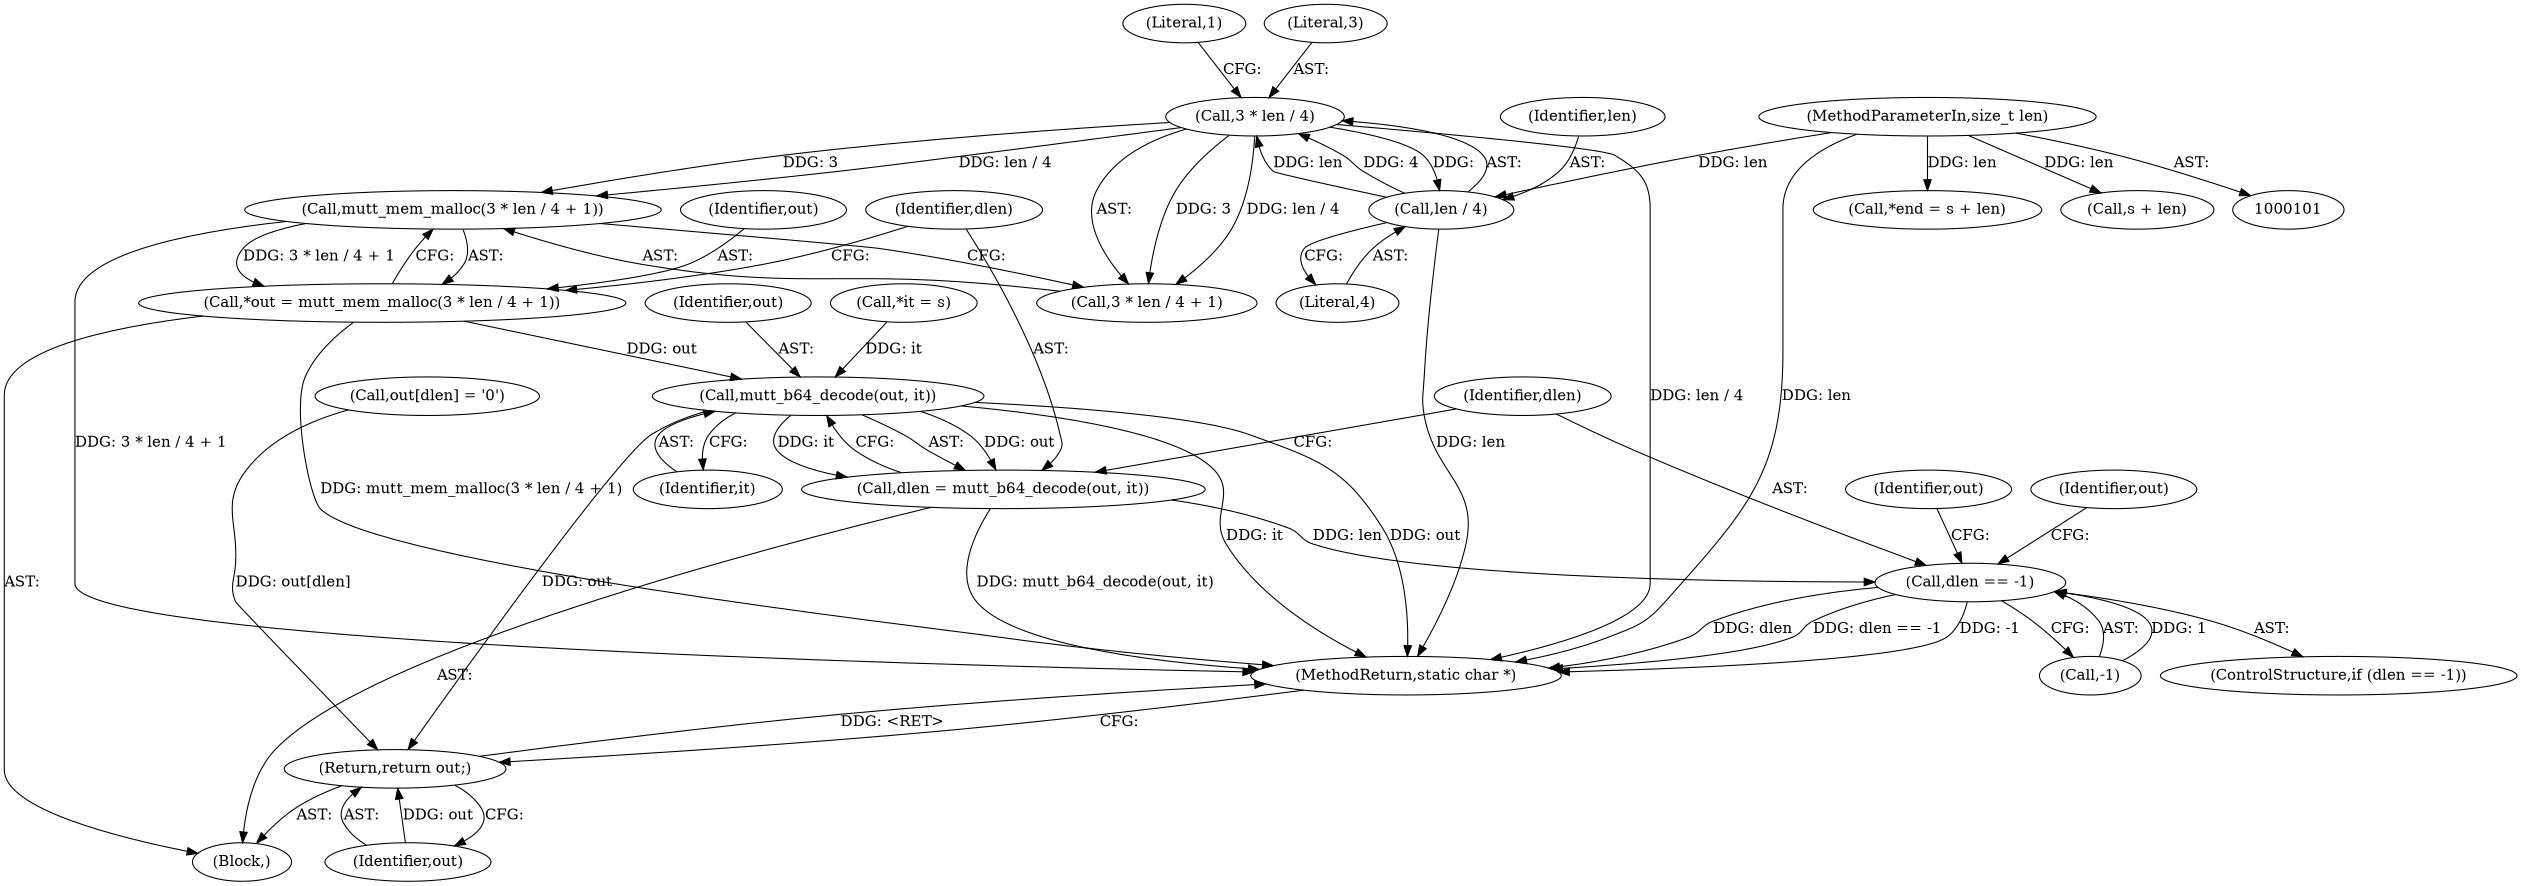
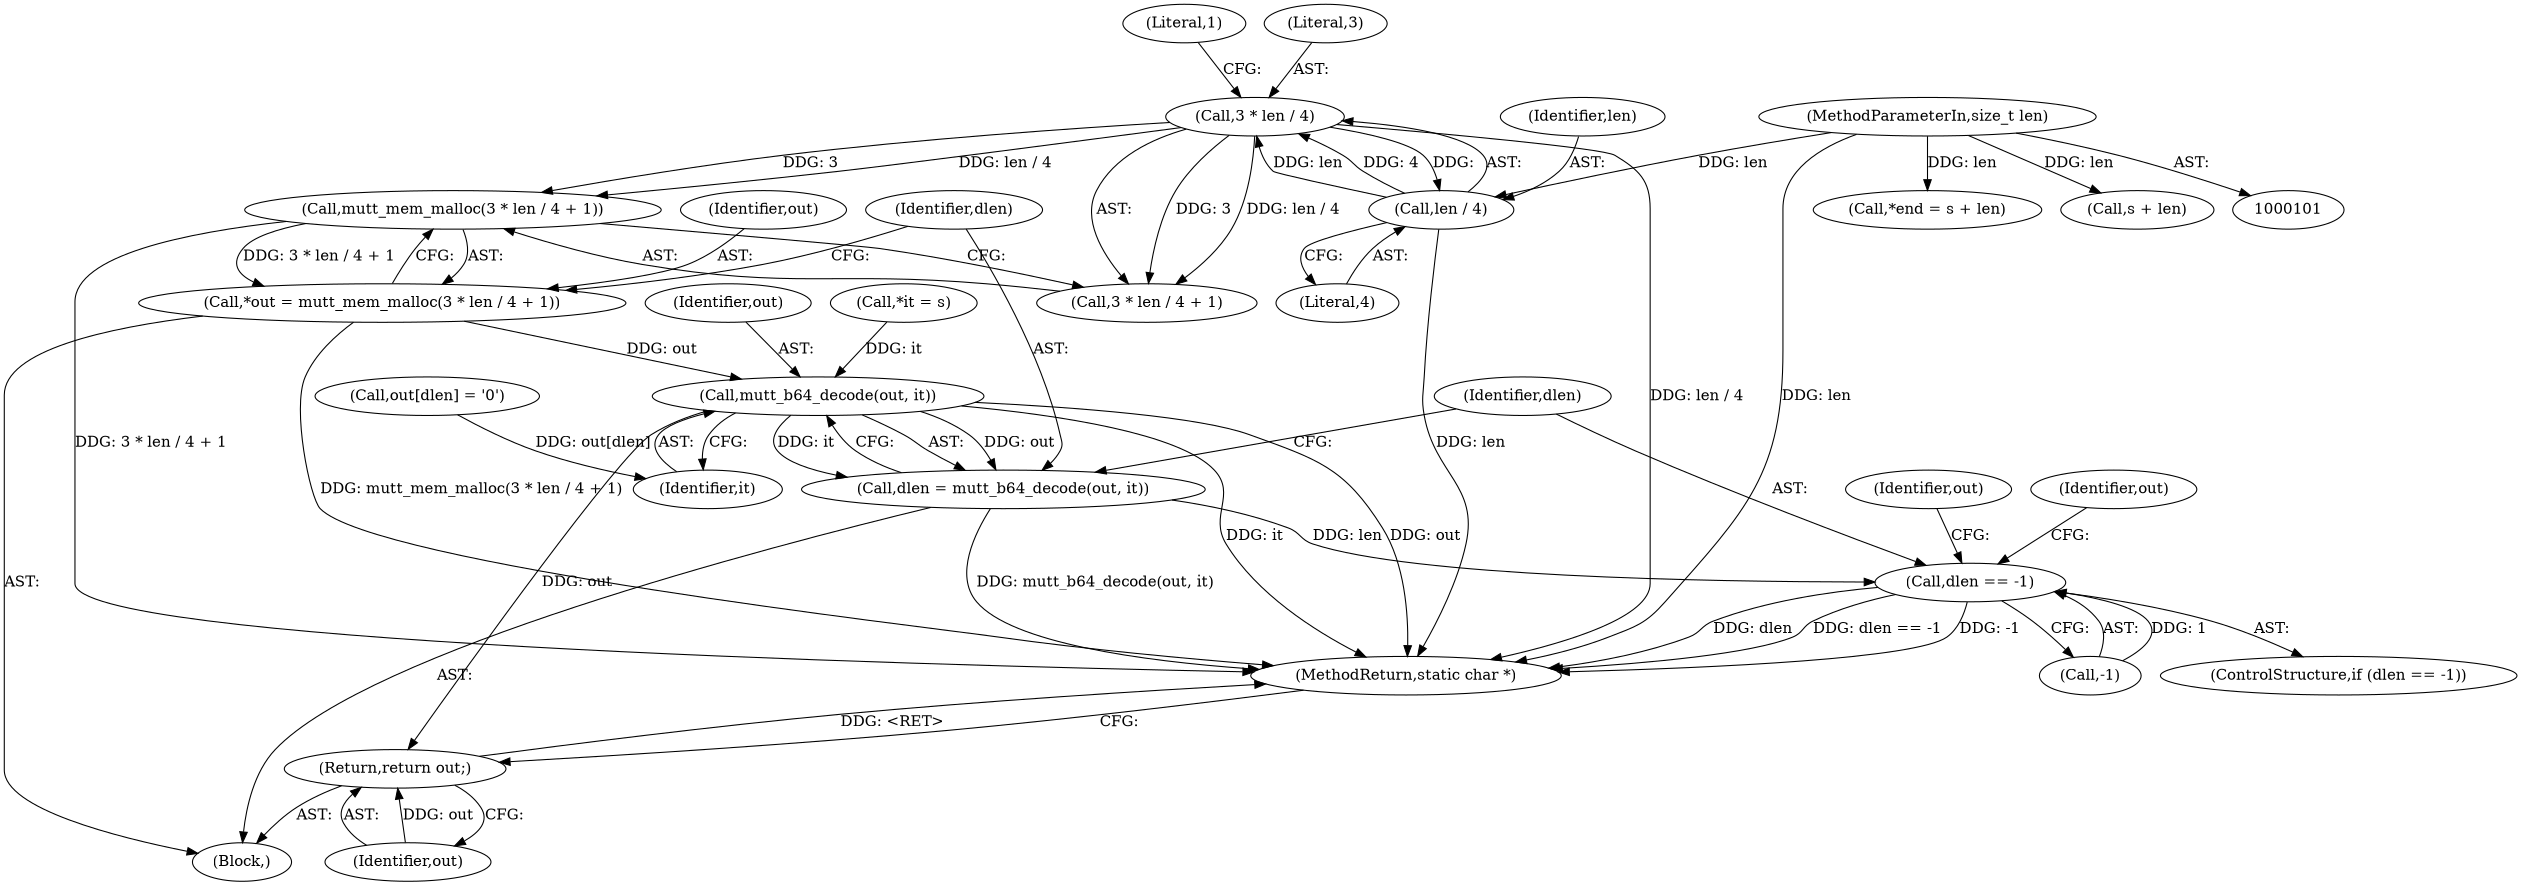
  digraph {
    n1 [label="(Call,mutt_mem_malloc(3 * len / 4 + 1))"]
    n2 [label="(Call,*out = mutt_mem_malloc(3 * len / 4 + 1))"]
    n3 [label="(Call,3 * len / 4 + 1)"]
    n4 [label="(MethodReturn,static char *)"]
    n5 [label="(Call,mutt_b64_decode(out, it))"]
    n6 [label="(Block,)"]
    n7 [label="(Return,return out;)"]
    n8 [label="(Call,3 * len / 4)"]
    n9 [label="(Call,len / 4)"]
    n10 [label="(Literal,4)"]
    n11 [label="(MethodParameterIn,size_t len)"]
    n12 [label="(Call,*end = s + len)"]
    n13 [label="(Call,s + len)"]
    1000101
    n15 [label="(Call,dlen = mutt_b64_decode(out, it))"]
    n16 [label="(Identifier,it)"]
    n17 [label="(Call,dlen == -1)"]
    n18 [label="(Identifier,out)"]
    n19 [label="(Call,-1)"]
    n20 [label="(ControlStructure,if (dlen == -1))"]
    n21 [label="(Literal,1)"]
    n22 [label="(Call,out[dlen] = '\0')"]
    n23 [label="(Identifier,dlen)"]
    n24 [label="(Identifier,out)"]
    n25 [label="(Identifier,out)"]
    n26 [label="(Identifier,len)"]
    n27 [label="(Literal,3)"]
    n28 [label="(Identifier,out)"]
    n29 [label="(Identifier,out)"]
    n30 [label="(Call,*it = s)"]
    n31 [label="(Identifier,dlen)"]
    n1 -> n2 [label="AST: "]
    n1 -> n2 [label="DDG: 3 * len / 4 + 1"]
    n1 -> n3 [label="CFG: "]
    n1 -> n4 [label="DDG: 3 * len / 4 + 1"]
    n2 -> n1 [label="CFG: "]
    n2 -> n4 [label="DDG: mutt_mem_malloc(3 * len / 4 + 1)"]
    n2 -> n5 [label="DDG: out"]
    n2 -> n6 [label="AST: "]
    n3 -> n1 [label="AST: "]
    n4 -> n7 [label="CFG: "]
    n5 -> n4 [label="DDG: out"]
    n5 -> n4 [label="DDG: it"]
    n5 -> n7 [label="DDG: out"]
    n5 -> n15 [label="AST: "]
    n5 -> n15 [label="DDG: out"]
    n5 -> n15 [label="DDG: it"]
    n5 -> n16 [label="CFG: "]
    n7 -> n4 [label="DDG: <RET>"]
    n7 -> n6 [label="AST: "]
    n7 -> n18 [label="CFG: "]
    n8 -> n1 [label="DDG: 3"]
    n8 -> n1 [label="DDG: len / 4"]
    n8 -> n3 [label="AST: "]
    n8 -> n3 [label="DDG: 3"]
    n8 -> n3 [label="DDG: len / 4"]
    n8 -> n4 [label="DDG: len / 4"]
    n8 -> n9 [label="DDG: "]
    n9 -> n4 [label="DDG: len"]
    n9 -> n8 [label="AST: "]
    n9 -> n8 [label="DDG: len"]
    n9 -> n8 [label="DDG: 4"]
    n9 -> n10 [label="CFG: "]
    n10 -> n9 [label="AST: "]
    n11 -> n4 [label="DDG: len"]
    n11 -> n9 [label="DDG: len"]
    n11 -> n12 [label="DDG: len"]
    n11 -> n13 [label="DDG: len"]
    n11 -> 1000101 [label="AST: "]
    n15 -> n4 [label="DDG: mutt_b64_decode(out, it)"]
    n15 -> n5 [label="CFG: "]
    n15 -> n6 [label="AST: "]
    n15 -> n17 [label="DDG: len"]
    n16 -> n5 [label="AST: "]
    n17 -> n4 [label="DDG: -1"]
    n17 -> n4 [label="DDG: dlen"]
    n17 -> n4 [label="DDG: dlen == -1"]
    n17 -> n19 [label="CFG: "]
    n17 -> n20 [label="AST: "]
    n18 -> n7 [label="AST: "]
    n18 -> n7 [label="DDG: out"]
    n19 -> n17 [label="AST: "]
    n19 -> n17 [label="DDG: 1"]
    n21 -> n8 [label="CFG: "]
-   n22 -> n7 [label="DDG: out[dlen]"]
+   n22 -> n16 [label="DDG: out[dlen]"]
    n23 -> n15 [label="CFG: "]
    n23 -> n17 [label="AST: "]
    n24 -> n17 [label="CFG: "]
    n25 -> n17 [label="CFG: "]
    n26 -> n9 [label="AST: "]
    n27 -> n8 [label="AST: "]
    n28 -> n5 [label="AST: "]
    n29 -> n2 [label="AST: "]
    n30 -> n5 [label="DDG: it"]
    n31 -> n2 [label="CFG: "]
    n31 -> n15 [label="AST: "]
  }
